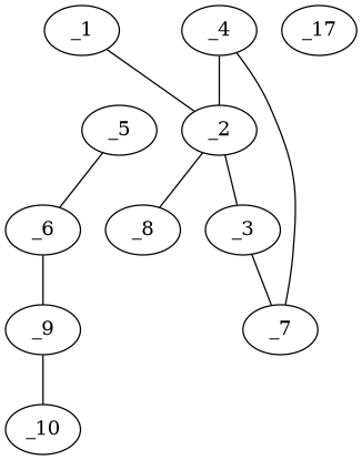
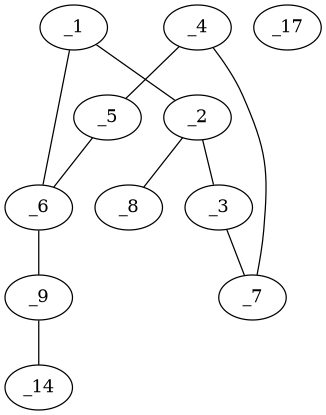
  graph {
    node [charge=0 chem=1 symbol="C  " x=5.4641 y=-1.183]
    edge [valence=1]
    _2 [y=-0.683]
    _1 [x=4.5981]
    _6 [x=3.7321 y=-0.683]
    _3 [y=0.317]
    _8 [x=6.3301]
    _9 [x=2.866]
    _7 [x=4.0981 y=1.683]
-   _10 [chem=4 symbol="N  " x=2 y=-1.683]
+   _10 [chem=4 symbol="N  " x=2 y=-1.683 label=_14]
    _4 [charge=1 chem=4 symbol="N  " x=4.5981 y=0.817]
    _5 [x=3.7321 y=0.317]
    n11 [charge=-1 chem=21 label=_17 symbol="I  " x=5.0981 y=1.683]
    _2 -- _3 [valence=2]
    _2 -- _8
    _1 -- _2
+   _1 -- _6 [valence=2]
    _6 -- _9
    _3 -- _7
    _9 -- _10 [valence=3]
    _4 -- _7
-   _4 -- _2 [valence=2]
+   _4 -- _5 [valence=2]
    _5 -- _6
  }
